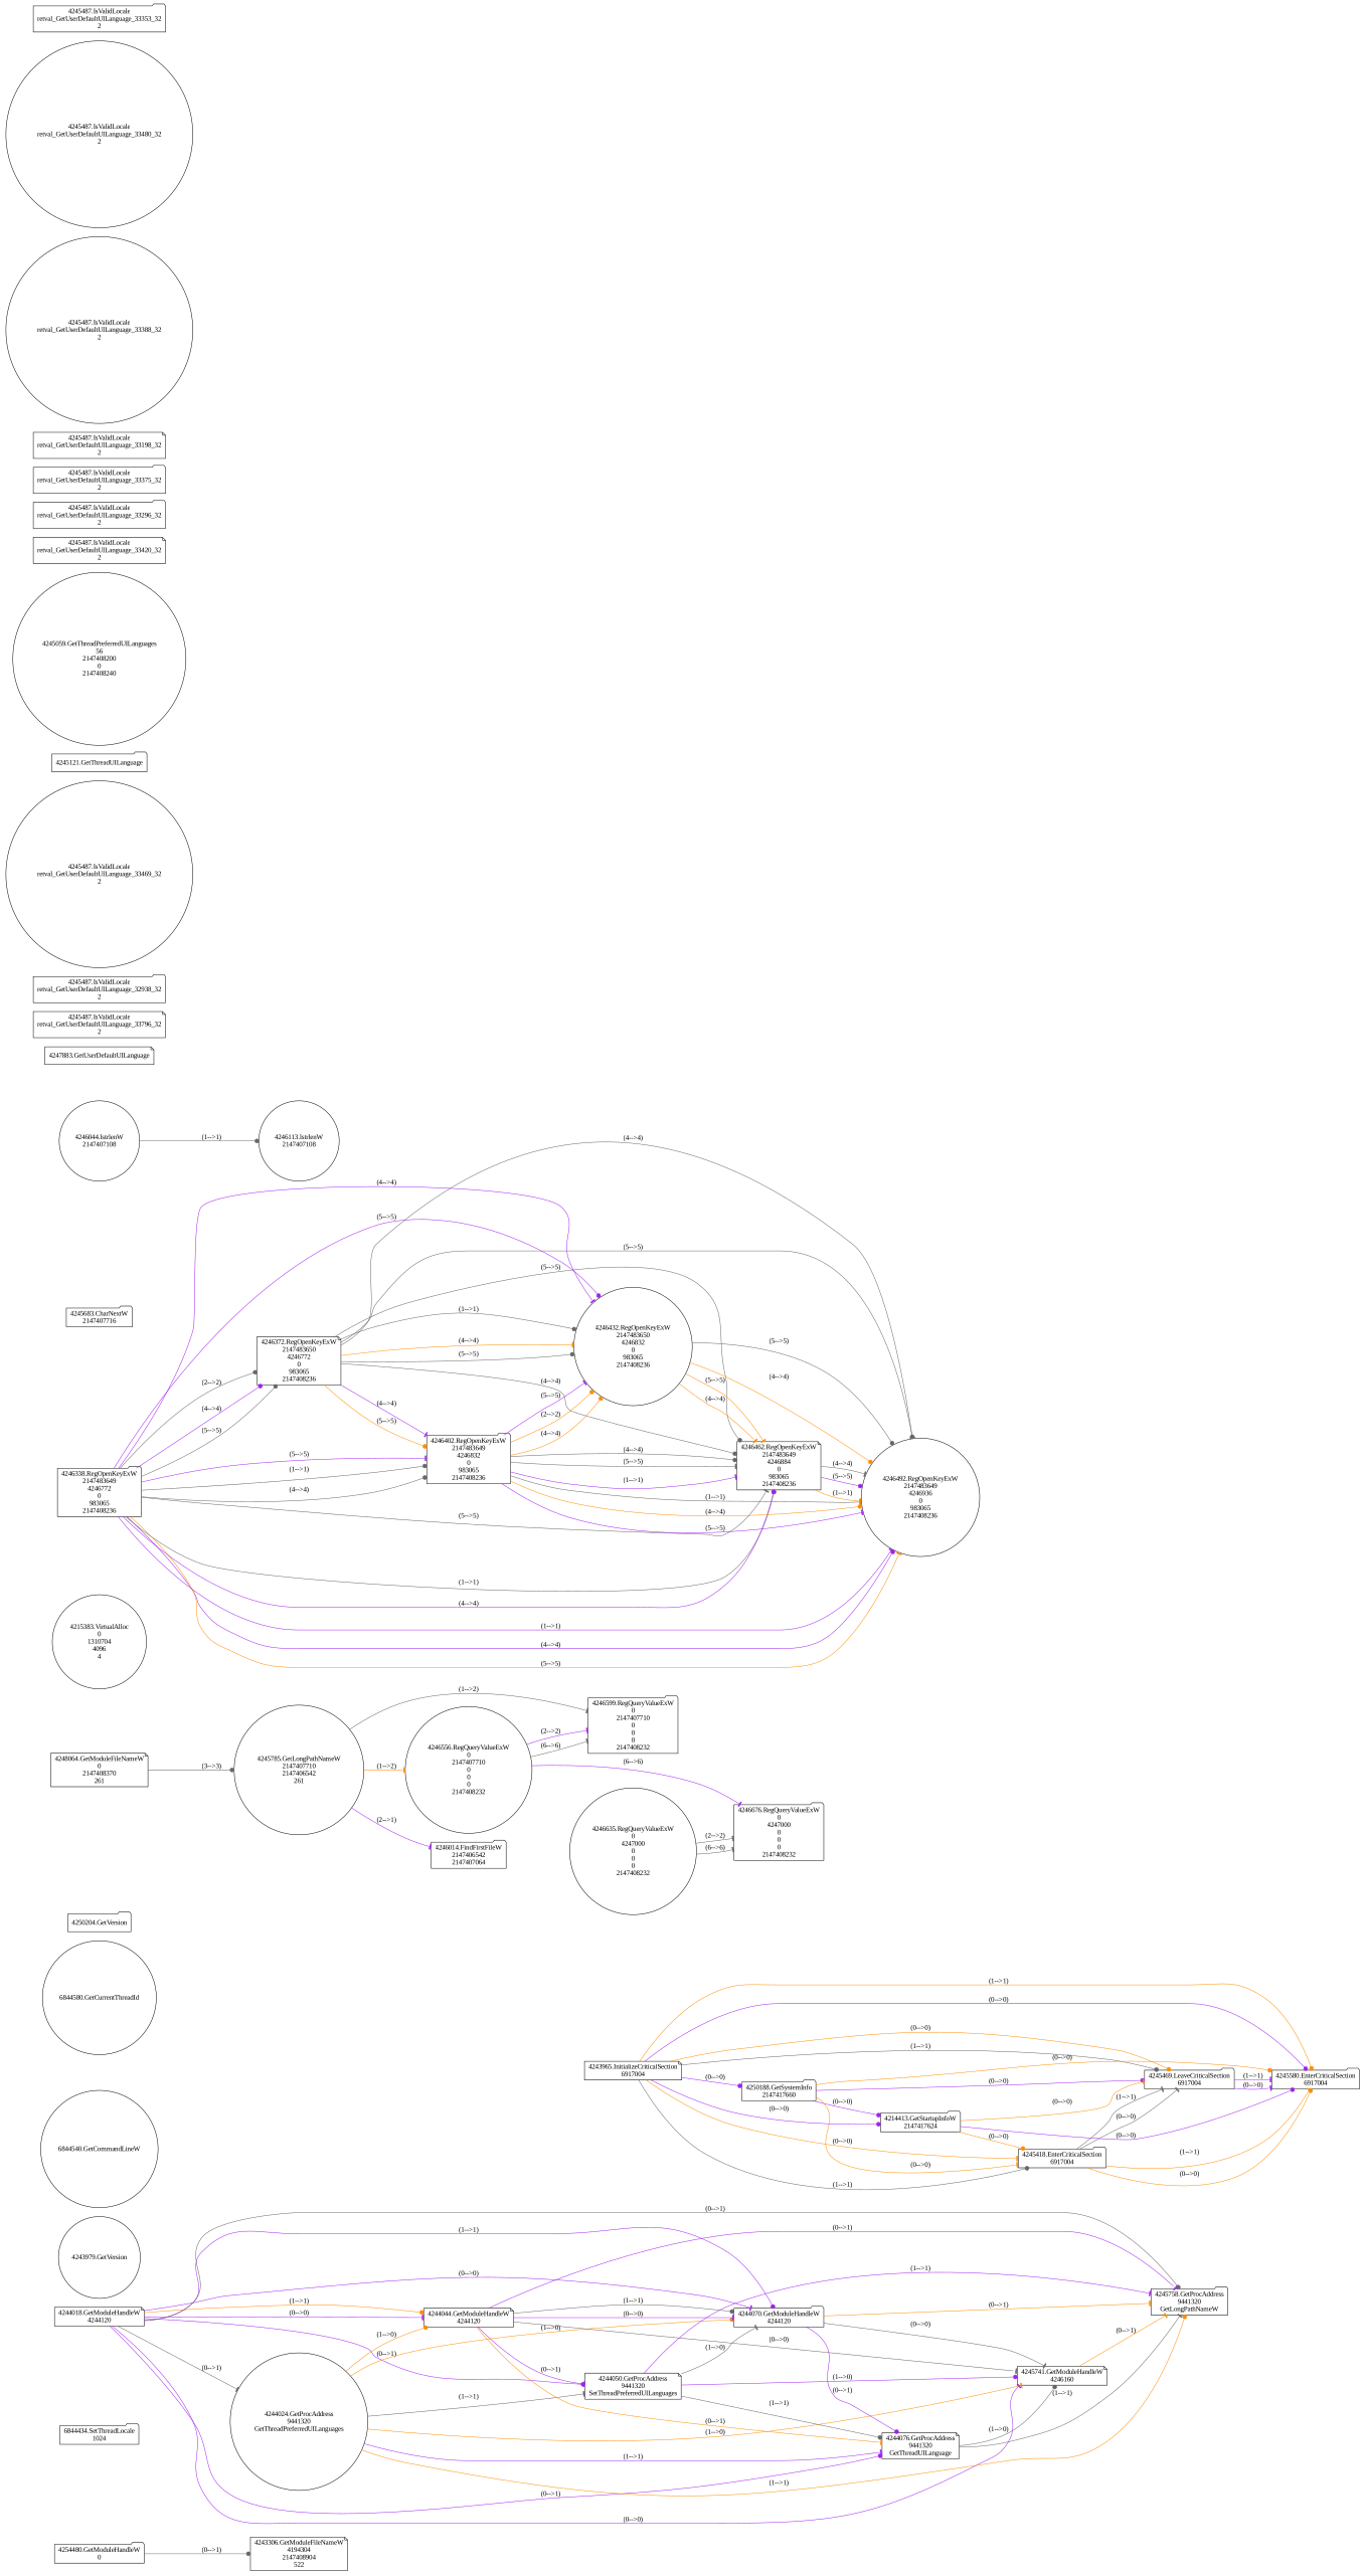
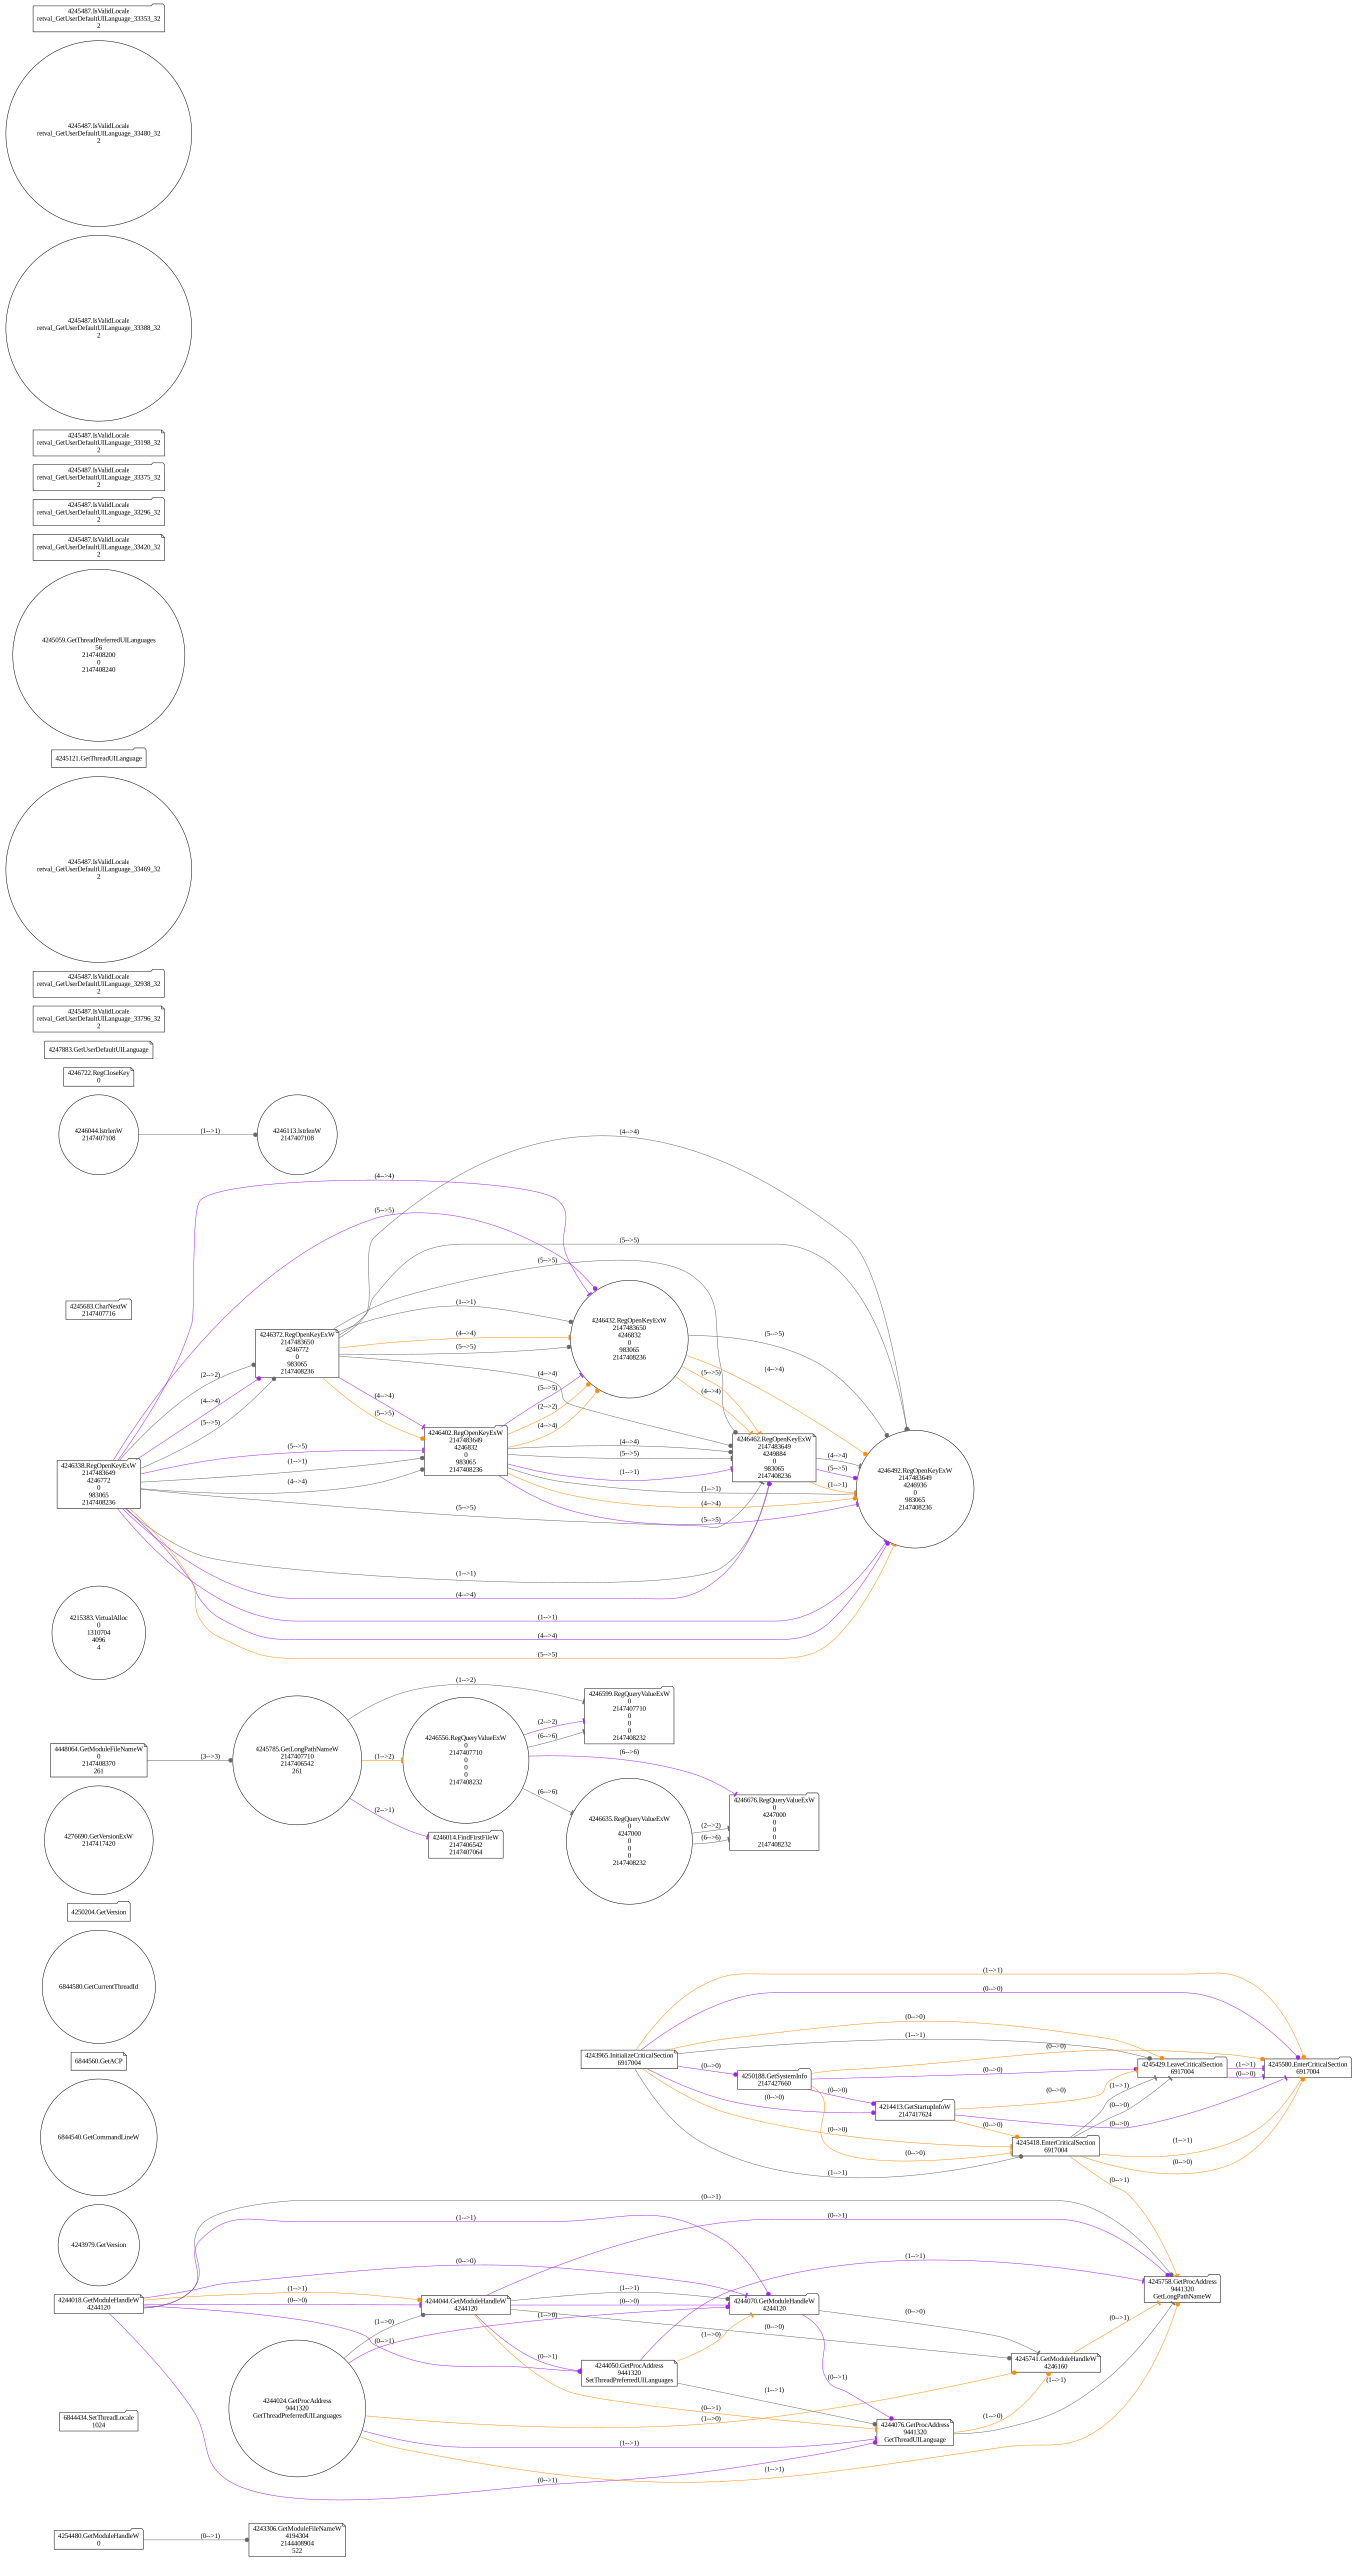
  digraph {
    fontname="Liberation Serif"
    rankdir=LR
    node [fontname="Liberation Serif" shape=folder]
    edge [arrowhead=dot color=gray40 fontname="Liberation Serif"]
    n1 [label="4254480.GetModuleHandleW\n0"]
-   n2 [label="4243306.GetModuleFileNameW\n4194304\n2147408904\n522" shape=note]
+   n2 [label="4243306.GetModuleFileNameW\n4194304\n2144408904\n522" shape=note]
    n3 [label="6844434.SetThreadLocale\n1024"]
    n4 [label="4243965.InitializeCriticalSection\n6917004" shape=note]
-   n5 [label="4250188.GetSystemInfo\n2147417660"]
+   n5 [label="4250188.GetSystemInfo\n2147427660"]
    n6 [label="4214413.GetStartupInfoW\n2147417624"]
    n7 [label="4245418.EnterCriticalSection\n6917004"]
-   n8 [label="4245469.LeaveCriticalSection\n6917004"]
+   n8 [label="4245429.LeaveCriticalSection\n6917004"]
    n9 [label="4245580.EnterCriticalSection\n6917004"]
    n10 [label="4243979.GetVersion\n" shape=circle]
    n11 [label="4244018.GetModuleHandleW\n4244120" shape=note]
    n12 [label="4244024.GetProcAddress\n9441320\nGetThreadPreferredUILanguages" shape=circle]
    n13 [label="4244044.GetModuleHandleW\n4244120" shape=note]
    n14 [label="4244050.GetProcAddress\n9441320\nSetThreadPreferredUILanguages" shape=note]
    n15 [label="4244070.GetModuleHandleW\n4244120"]
    n16 [label="4244076.GetProcAddress\n9441320\nGetThreadUILanguage" shape=note]
    n17 [label="4245741.GetModuleHandleW\n4246160" shape=note]
    n18 [label="4245758.GetProcAddress\n9441320\nGetLongPathNameW"]
    n19 [label="6844540.GetCommandLineW\n" shape=circle]
+   n20 [label="6844560.GetACP\n" shape=note]
    n21 [label="6844580.GetCurrentThreadId\n" shape=circle]
    n22 [label="4250204.GetVersion\n"]
-   n24 [label="4248064.GetModuleFileNameW\n0\n2147408370\n261" shape=note]
+   n23 [label="4276690.GetVersionExW\n2147417420" shape=circle]
+   n24 [label="4448064.GetModuleFileNameW\n0\n2147408370\n261" shape=note]
    n25 [label="4245785.GetLongPathNameW\n2147407710\n2147406542\n261" shape=circle]
    n26 [label="4246556.RegQueryValueExW\n0\n2147407710\n0\n0\n0\n2147408232" shape=circle]
    n27 [label="4246014.FindFirstFileW\n2147406542\n2147407064"]
    n28 [label="4246599.RegQueryValueExW\n0\n2147407710\n0\n0\n0\n2147408232"]
    n29 [label="4215383.VirtualAlloc\n0\n1310704\n4096\n4" shape=circle]
    n30 [label="4246338.RegOpenKeyExW\n2147483649\n4246772\n0\n983065\n2147408236"]
    n31 [label="4246372.RegOpenKeyExW\n2147483650\n4246772\n0\n983065\n2147408236" shape=note]
    n32 [label="4246402.RegOpenKeyExW\n2147483649\n4246832\n0\n983065\n2147408236"]
    n33 [label="4246432.RegOpenKeyExW\n2147483650\n4246832\n0\n983065\n2147408236" shape=circle]
-   n34 [label="4246462.RegOpenKeyExW\n2147483649\n4246884\n0\n983065\n2147408236" shape=note]
+   n34 [label="4246462.RegOpenKeyExW\n2147483649\n4249884\n0\n983065\n2147408236" shape=note]
    n35 [label="4246492.RegOpenKeyExW\n2147483649\n4246936\n0\n983065\n2147408236" shape=circle]
    n36 [label="4246635.RegQueryValueExW\n0\n4247000\n0\n0\n0\n2147408232" shape=circle]
    n37 [label="4246676.RegQueryValueExW\n0\n4247000\n0\n0\n0\n2147408232"]
    n38 [label="4245683.CharNextW\n2147407716"]
    n39 [label="4246044.lstrlenW\n2147407108" shape=circle]
    n40 [label="4246113.lstrlenW\n2147407108" shape=circle]
+   n41 [label="4246722.RegCloseKey\n0" shape=note]
    n42 [label="4247883.GetUserDefaultUILanguage\n" shape=note]
    n43 [label="4245487.IsValidLocale\nretval_GetUserDefaultUILanguage_33796_32\n2" shape=note]
    n44 [label="4245487.IsValidLocale\nretval_GetUserDefaultUILanguage_32938_32\n2"]
    n45 [label="4245487.IsValidLocale\nretval_GetUserDefaultUILanguage_33469_32\n2" shape=circle]
    n46 [label="4245121.GetThreadUILanguage\n"]
    n47 [label="4245059.GetThreadPreferredUILanguages\n56\n2147408200\n0\n2147408240" shape=circle]
    n48 [label="4245487.IsValidLocale\nretval_GetUserDefaultUILanguage_33420_32\n2" shape=note]
    n49 [label="4245487.IsValidLocale\nretval_GetUserDefaultUILanguage_33296_32\n2"]
    n50 [label="4245487.IsValidLocale\nretval_GetUserDefaultUILanguage_33375_32\n2"]
    n51 [label="4245487.IsValidLocale\nretval_GetUserDefaultUILanguage_33198_32\n2" shape=note]
    n52 [label="4245487.IsValidLocale\nretval_GetUserDefaultUILanguage_33388_32\n2" shape=circle]
    n53 [label="4245487.IsValidLocale\nretval_GetUserDefaultUILanguage_33480_32\n2" shape=circle]
    n54 [label="4245487.IsValidLocale\nretval_GetUserDefaultUILanguage_33353_32\n2"]
    n1 -> n2 [label="(0-->1)"]
    n4 -> n5 [color=purple label="(0-->0)"]
    n4 -> n6 [color=purple label="(0-->0)"]
    n4 -> n7 [label="(1-->1)"]
    n4 -> n7 [arrowhead=tee color=darkorange label="(0-->0)"]
    n4 -> n8 [label="(1-->1)"]
    n4 -> n8 [color=darkorange label="(0-->0)"]
    n4 -> n9 [color=darkorange label="(1-->1)"]
    n4 -> n9 [color=purple label="(0-->0)"]
    n5 -> n6 [color=purple label="(0-->0)"]
    n5 -> n7 [arrowhead=tee color=darkorange label="(0-->0)"]
    n5 -> n8 [color=purple label="(0-->0)"]
    n5 -> n9 [color=darkorange label="(0-->0)"]
    n6 -> n7 [color=darkorange label="(0-->0)"]
    n6 -> n8 [arrowhead=tee color=darkorange label="(0-->0)"]
-   n6 -> n9 [color=purple label="(0-->0)"]
+   n6 -> n9 [arrowhead=tee color=purple label="(0-->0)"]
    n7 -> n8 [arrowhead=tee label="(1-->1)"]
    n7 -> n8 [arrowhead=tee label="(0-->0)"]
    n7 -> n9 [arrowhead=tee color=darkorange label="(1-->1)"]
    n7 -> n9 [color=darkorange label="(0-->0)"]
    n8 -> n9 [arrowhead=tee color=purple label="(1-->1)"]
    n8 -> n9 [arrowhead=tee color=purple label="(0-->0)"]
-   n11 -> n12 [arrowhead=tee label="(0-->1)"]
    n11 -> n13 [color=darkorange label="(1-->1)"]
    n11 -> n13 [arrowhead=tee color=purple label="(0-->0)"]
    n11 -> n14 [color=purple label="(0-->1)"]
    n11 -> n15 [color=purple label="(1-->1)"]
    n11 -> n15 [arrowhead=tee color=purple label="(0-->0)"]
    n11 -> n16 [color=purple label="(0-->1)"]
-   n11 -> n17 [arrowhead=tee color=purple label="(0-->0)"]
    n11 -> n18 [label="(0-->1)"]
-   n12 -> n13 [color=darkorange label="(1-->0)"]
-   n12 -> n14 [arrowhead=tee label="(1-->1)"]
-   n12 -> n15 [color=darkorange label="(1-->0)"]
+   n12 -> n13 [label="(1-->0)"]
+   n12 -> n15 [color=purple label="(1-->0)"]
    n12 -> n16 [arrowhead=tee color=purple label="(1-->1)"]
-   n12 -> n17 [arrowhead=tee color=darkorange label="(1-->0)"]
+   n12 -> n17 [color=darkorange label="(1-->0)"]
    n12 -> n18 [color=darkorange label="(1-->1)"]
    n13 -> n14 [arrowhead=tee color=purple label="(0-->1)"]
    n13 -> n15 [label="(1-->1)"]
    n13 -> n15 [arrowhead=tee color=purple label="(0-->0)"]
    n13 -> n16 [arrowhead=tee color=darkorange label="(0-->1)"]
-   n13 -> n17 [arrowhead=tee label="(0-->0)"]
-   n13 -> n18 [arrowhead=tee color=purple label="(0-->1)"]
-   n14 -> n15 [arrowhead=tee label="(1-->0)"]
+   n13 -> n17 [label="(0-->0)"]
+   n13 -> n18 [color=purple label="(0-->1)"]
+   n14 -> n15 [arrowhead=tee color=darkorange label="(1-->0)"]
    n14 -> n16 [label="(1-->1)"]
-   n14 -> n17 [color=purple label="(1-->0)"]
    n14 -> n18 [arrowhead=tee color=purple label="(1-->1)"]
    n15 -> n16 [color=purple label="(0-->1)"]
    n15 -> n17 [arrowhead=tee label="(0-->0)"]
-   n15 -> n18 [arrowhead=tee color=darkorange label="(0-->1)"]
-   n16 -> n17 [label="(1-->0)"]
+   n7 -> n18 [arrowhead=tee color=darkorange label="(0-->1)"]
+   n16 -> n17 [color=darkorange label="(1-->0)"]
    n16 -> n18 [arrowhead=tee label="(1-->1)"]
    n17 -> n18 [arrowhead=tee color=darkorange label="(0-->1)"]
    n24 -> n25 [label="(3-->3)"]
    n25 -> n26 [arrowhead=tee color=darkorange label="(1-->2)"]
    n25 -> n27 [arrowhead=tee color=purple label="(2-->1)"]
    n25 -> n28 [arrowhead=tee label="(1-->2)"]
    n26 -> n28 [arrowhead=tee color=purple label="(2-->2)"]
    n26 -> n28 [arrowhead=tee label="(6-->6)"]
+   n26 -> n36 [arrowhead=tee label="(6-->6)"]
    n26 -> n37 [arrowhead=tee color=purple label="(6-->6)"]
    n30 -> n31 [label="(2-->2)"]
    n30 -> n31 [color=purple label="(4-->4)"]
    n30 -> n31 [label="(5-->5)"]
    n30 -> n32 [label="(1-->1)"]
    n30 -> n32 [label="(4-->4)"]
    n30 -> n32 [arrowhead=tee color=purple label="(5-->5)"]
    n30 -> n33 [arrowhead=tee color=purple label="(4-->4)"]
    n30 -> n33 [color=purple label="(5-->5)"]
    n30 -> n34 [label="(1-->1)"]
    n30 -> n34 [color=purple label="(4-->4)"]
    n30 -> n34 [arrowhead=tee label="(5-->5)"]
    n30 -> n35 [arrowhead=tee color=purple label="(1-->1)"]
    n30 -> n35 [color=purple label="(4-->4)"]
    n30 -> n35 [arrowhead=tee color=darkorange label="(5-->5)"]
    n31 -> n32 [arrowhead=tee color=purple label="(4-->4)"]
    n31 -> n32 [color=darkorange label="(5-->5)"]
    n31 -> n33 [label="(1-->1)"]
    n31 -> n33 [arrowhead=tee color=darkorange label="(4-->4)"]
    n31 -> n33 [label="(5-->5)"]
    n31 -> n34 [label="(4-->4)"]
    n31 -> n34 [label="(5-->5)"]
    n31 -> n35 [arrowhead=tee label="(4-->4)"]
    n31 -> n35 [label="(5-->5)"]
    n32 -> n33 [color=darkorange label="(2-->2)"]
    n32 -> n33 [color=darkorange label="(4-->4)"]
    n32 -> n33 [arrowhead=tee color=purple label="(5-->5)"]
    n32 -> n34 [arrowhead=tee color=purple label="(1-->1)"]
    n32 -> n34 [label="(4-->4)"]
    n32 -> n34 [arrowhead=tee label="(5-->5)"]
    n32 -> n35 [arrowhead=tee label="(1-->1)"]
    n32 -> n35 [color=darkorange label="(4-->4)"]
    n32 -> n35 [arrowhead=tee color=purple label="(5-->5)"]
    n33 -> n34 [arrowhead=tee color=darkorange label="(4-->4)"]
    n33 -> n34 [arrowhead=tee color=darkorange label="(5-->5)"]
    n33 -> n35 [color=darkorange label="(4-->4)"]
    n33 -> n35 [label="(5-->5)"]
    n34 -> n35 [arrowhead=tee color=darkorange label="(1-->1)"]
    n34 -> n35 [arrowhead=tee label="(4-->4)"]
    n34 -> n35 [color=purple label="(5-->5)"]
    n36 -> n37 [arrowhead=tee label="(2-->2)"]
    n36 -> n37 [arrowhead=tee label="(6-->6)"]
    n39 -> n40 [label="(1-->1)"]
  }
